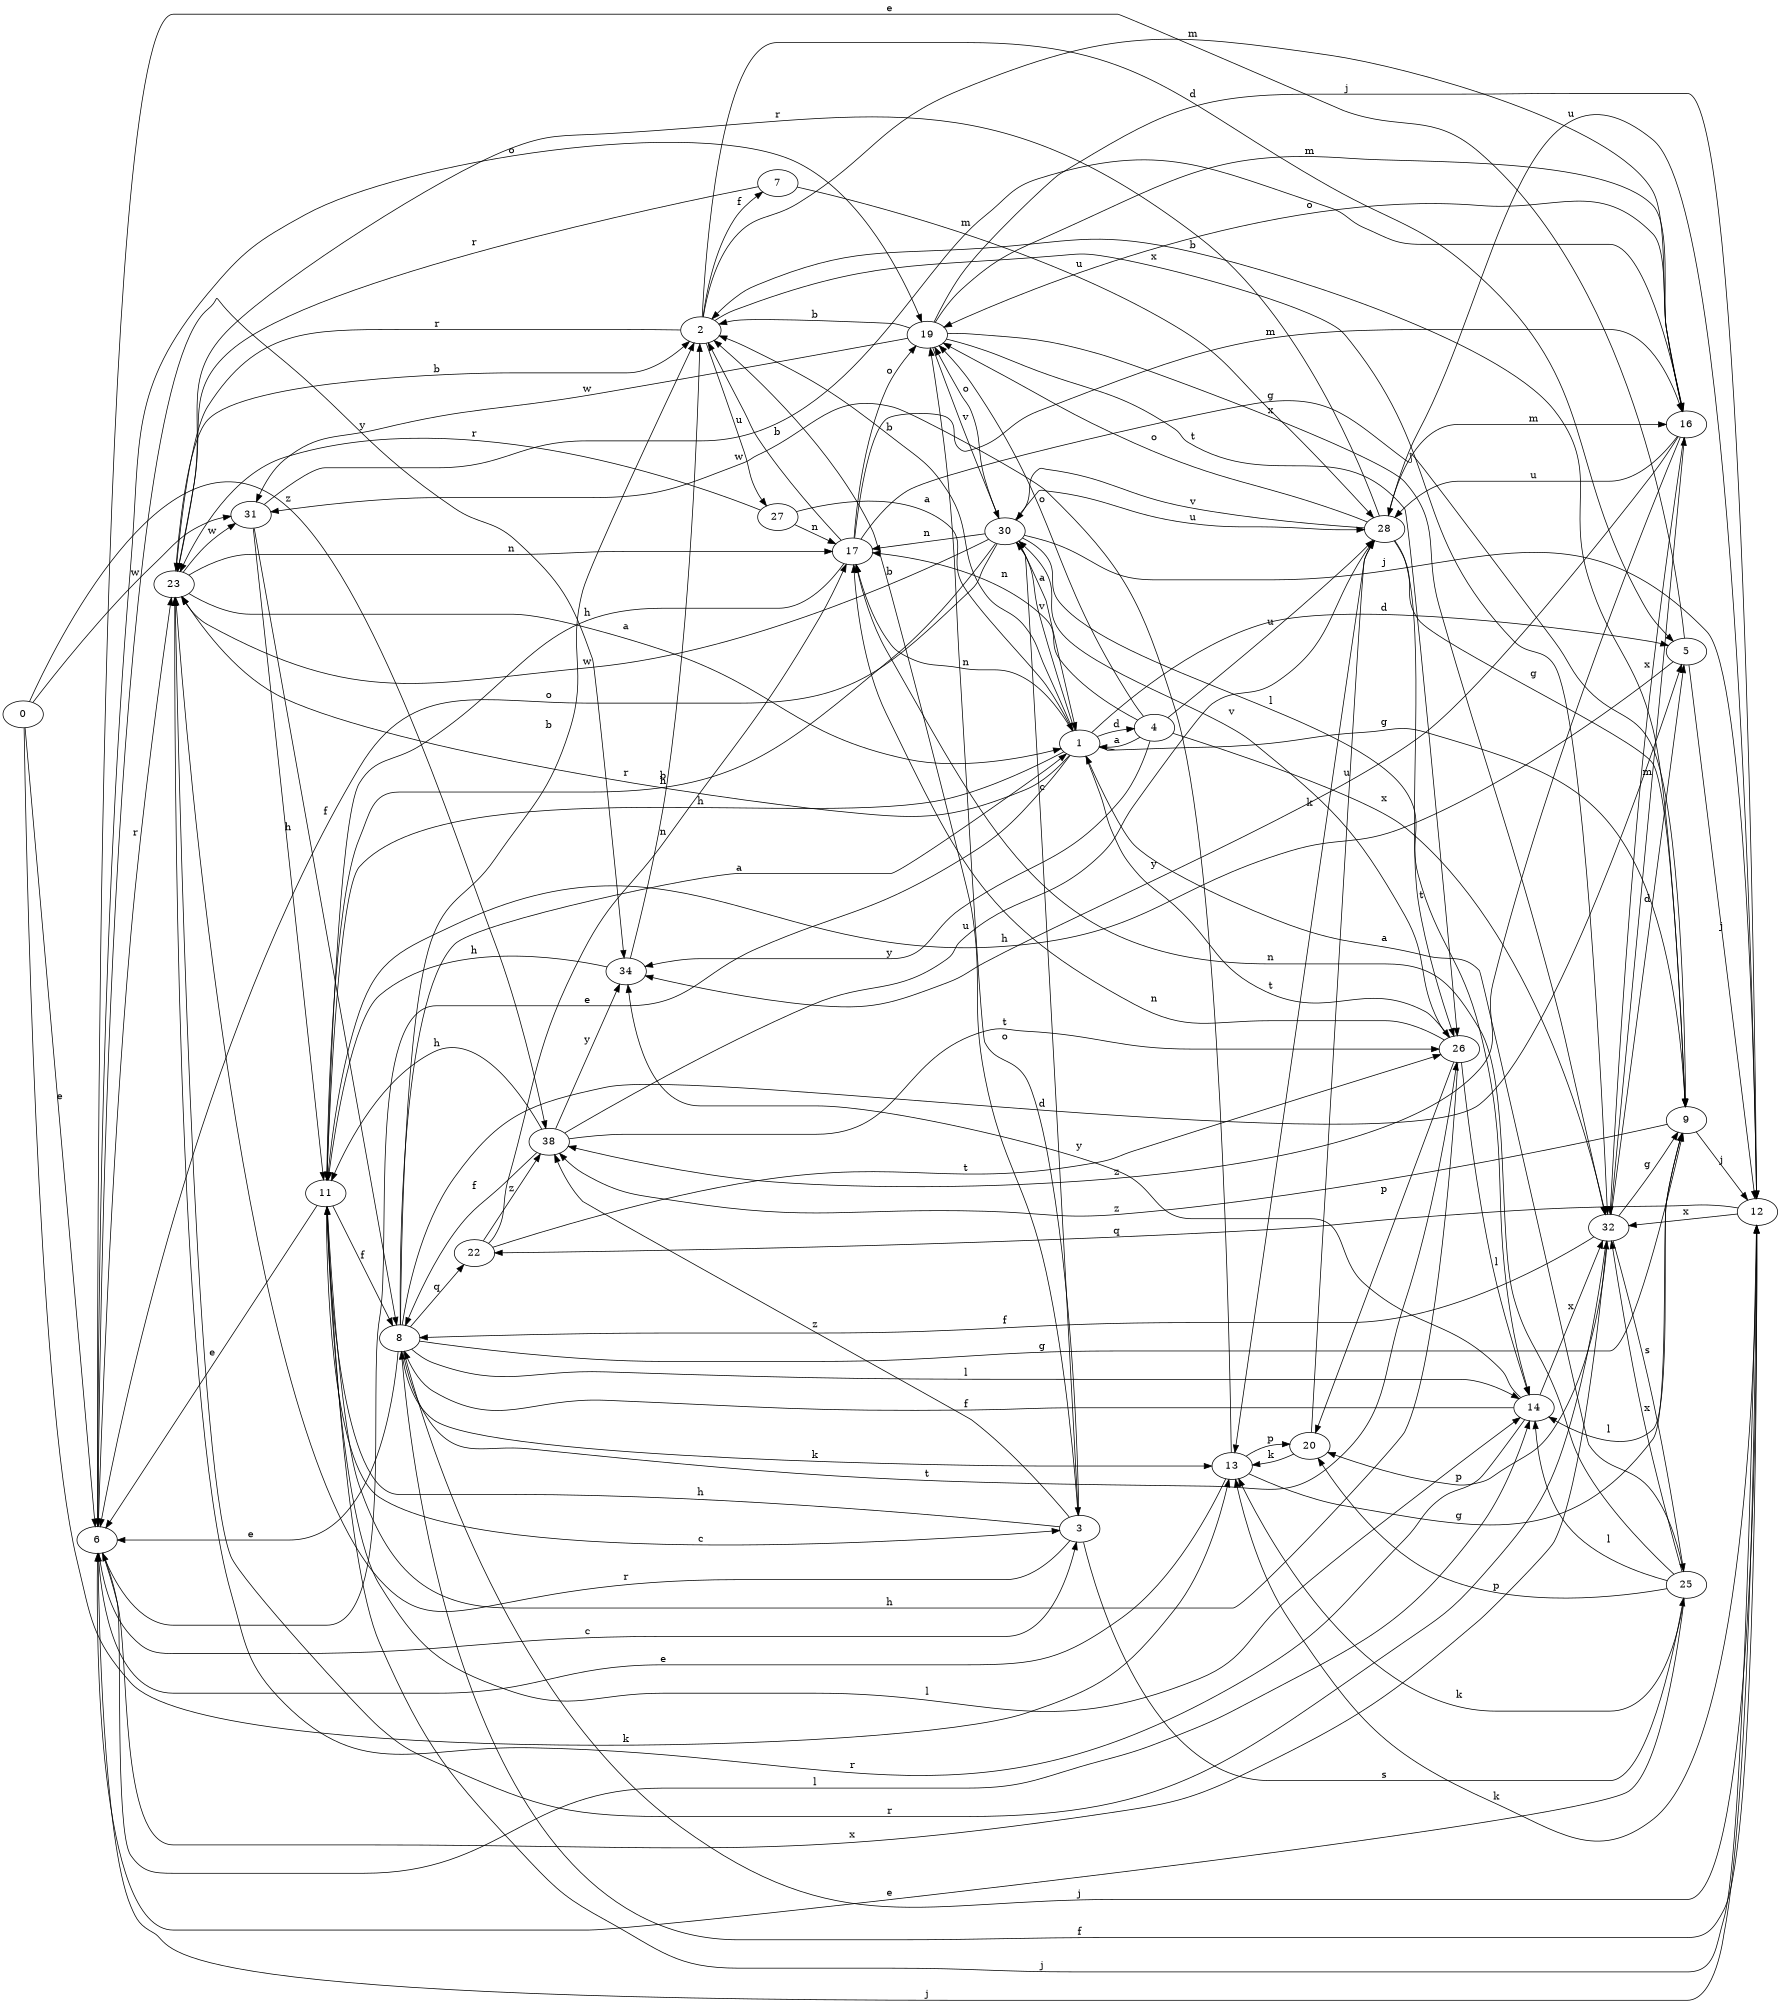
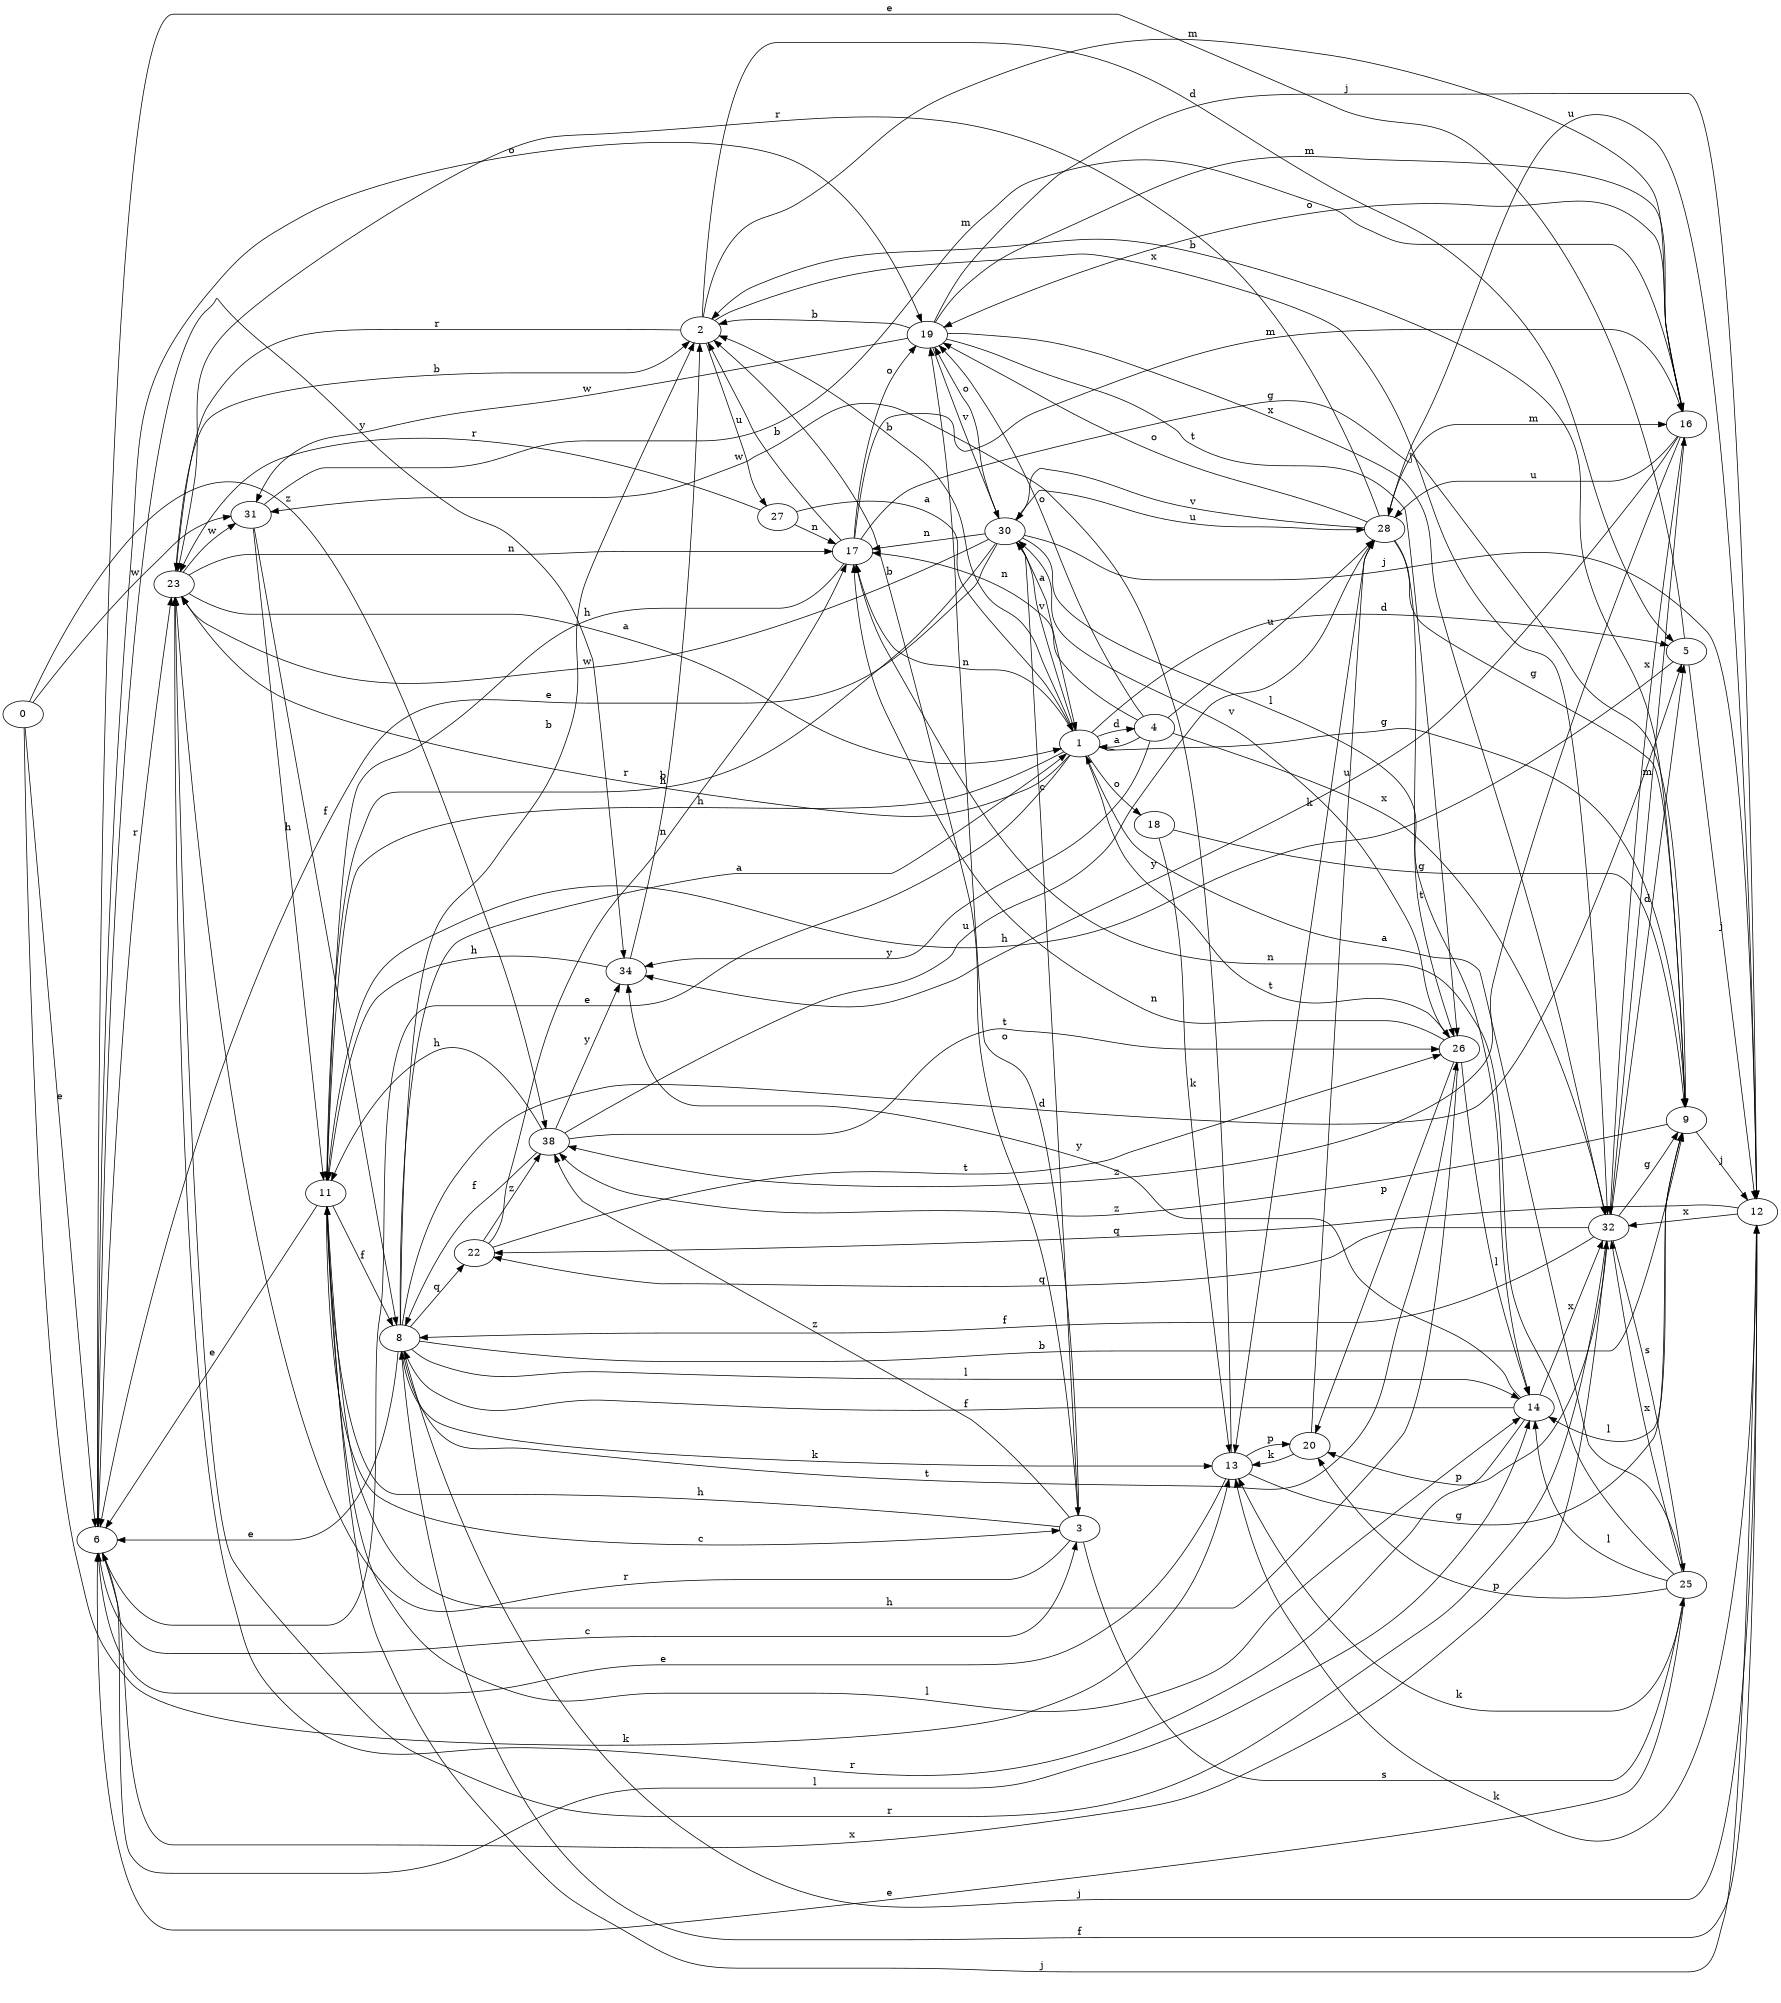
  strict digraph {
    rankdir=LR
    0
    6
    13
    31
    38
    23
    32
    3
    19
    34
    12
    14
    9
    20
    11
    16
    8
    26
    28
    1
    2
    4
    5
    17
+   18
    30
-   7
    27
    25
    22
    0 -> 6 [label=e]
    0 -> 13 [label=k]
    0 -> 31 [label=w]
    0 -> 38 [label=z]
    6 -> 23 [label=r]
    6 -> 32 [label=x]
    6 -> 3 [label=c]
    6 -> 19 [label=o]
    6 -> 34 [label=y]
-   6 -> 12 [label=j]
    6 -> 14 [label=l]
    13 -> 6 [label=e]
    13 -> 31 [label=w]
    13 -> 9 [label=g]
    13 -> 20 [label=p]
    31 -> 11 [label=h]
    31 -> 16 [label=m]
    31 -> 8 [label=f]
    38 -> 34 [label=y]
    38 -> 11 [label=h]
    38 -> 8 [label=f]
    38 -> 26 [label=t]
    38 -> 28 [label=u]
    23 -> 31 [label=w]
    23 -> 1 [label=a]
    23 -> 2 [label=b]
    23 -> 17 [label=n]
    32 -> 23 [label=r]
    32 -> 9 [label=g]
    32 -> 20 [label=p]
    32 -> 16 [label=m]
    32 -> 8 [label=f]
    32 -> 5 [label=d]
    32 -> 25 [label=s]
+   32 -> 22 [label=q]
    3 -> 38 [label=z]
    3 -> 23 [label=r]
    3 -> 19 [label=o]
    3 -> 11 [label=h]
    3 -> 2 [label=b]
    3 -> 25 [label=s]
    19 -> 31 [label=w]
    19 -> 32 [label=x]
    19 -> 12 [label=j]
    19 -> 16 [label=m]
    19 -> 26 [label=t]
    19 -> 2 [label=b]
    19 -> 30 [label=v]
    34 -> 11 [label=h]
    34 -> 2 [label=b]
    12 -> 13 [label=k]
    12 -> 32 [label=x]
    12 -> 8 [label=f]
    12 -> 28 [label=u]
    12 -> 22 [label=q]
    14 -> 23 [label=r]
    14 -> 32 [label=x]
    14 -> 34 [label=y]
    14 -> 8 [label=f]
    9 -> 38 [label=z]
    9 -> 12 [label=j]
    9 -> 14 [label=l]
    9 -> 2 [label=b]
    20 -> 13 [label=k]
    20 -> 28 [label=u]
    11 -> 6 [label=e]
    11 -> 3 [label=c]
    11 -> 12 [label=j]
    11 -> 14 [label=l]
    11 -> 8 [label=f]
    16 -> 38 [label=z]
    16 -> 32 [label=x]
    16 -> 19 [label=o]
    16 -> 34 [label=y]
    16 -> 28 [label=u]
    8 -> 6 [label=e]
    8 -> 13 [label=k]
    8 -> 12 [label=j]
    8 -> 14 [label=l]
-   8 -> 9 [label=g]
+   8 -> 9 [label=b]
    8 -> 26 [label=t]
    8 -> 1 [label=a]
    8 -> 2 [label=b]
    8 -> 5 [label=d]
    8 -> 22 [label=q]
    26 -> 14 [label=l]
    26 -> 20 [label=p]
    26 -> 11 [label=h]
    26 -> 17 [label=n]
    26 -> 30 [label=v]
    28 -> 13 [label=k]
    28 -> 23 [label=r]
    28 -> 19 [label=o]
    28 -> 9 [label=g]
    28 -> 16 [label=m]
    28 -> 26 [label=t]
    28 -> 30 [label=v]
    1 -> 6 [label=e]
    1 -> 23 [label=r]
    1 -> 9 [label=g]
    1 -> 11 [label=h]
    1 -> 26 [label=t]
    1 -> 2 [label=b]
    1 -> 4 [label=d]
    1 -> 5 [label=d]
    1 -> 17 [label=n]
+   1 -> 18 [label=o]
    1 -> 30 [label=v]
    2 -> 23 [label=r]
    2 -> 32 [label=x]
    2 -> 16 [label=m]
    2 -> 5 [label=d]
-   2 -> 7 [label=f]
    2 -> 27 [label=u]
    4 -> 32 [label=x]
    4 -> 19 [label=o]
    4 -> 34 [label=y]
    4 -> 28 [label=u]
    4 -> 1 [label=a]
    4 -> 17 [label=n]
    5 -> 6 [label=e]
    5 -> 12 [label=j]
    5 -> 11 [label=h]
    17 -> 19 [label=o]
    17 -> 9 [label=g]
    17 -> 11 [label=h]
    17 -> 16 [label=m]
    17 -> 2 [label=b]
-   30 -> 6 [label=o]
+   18 -> 13 [label=k]
+   18 -> 9 [label=g]
+   30 -> 6 [label=e]
    30 -> 23 [label=w]
    30 -> 3 [label=c]
    30 -> 19 [label=o]
    30 -> 12 [label=j]
    30 -> 14 [label=l]
    30 -> 11 [label=h]
    30 -> 28 [label=u]
    30 -> 1 [label=a]
    30 -> 17 [label=n]
-   7 -> 23 [label=r]
-   7 -> 28 [label=u]
    27 -> 23 [label=r]
    27 -> 1 [label=a]
    27 -> 17 [label=n]
    25 -> 6 [label=e]
    25 -> 13 [label=k]
    25 -> 32 [label=x]
    25 -> 14 [label=l]
    25 -> 20 [label=p]
    25 -> 1 [label=a]
    25 -> 17 [label=n]
    22 -> 38 [label=z]
    22 -> 26 [label=t]
    22 -> 17 [label=n]
  }
